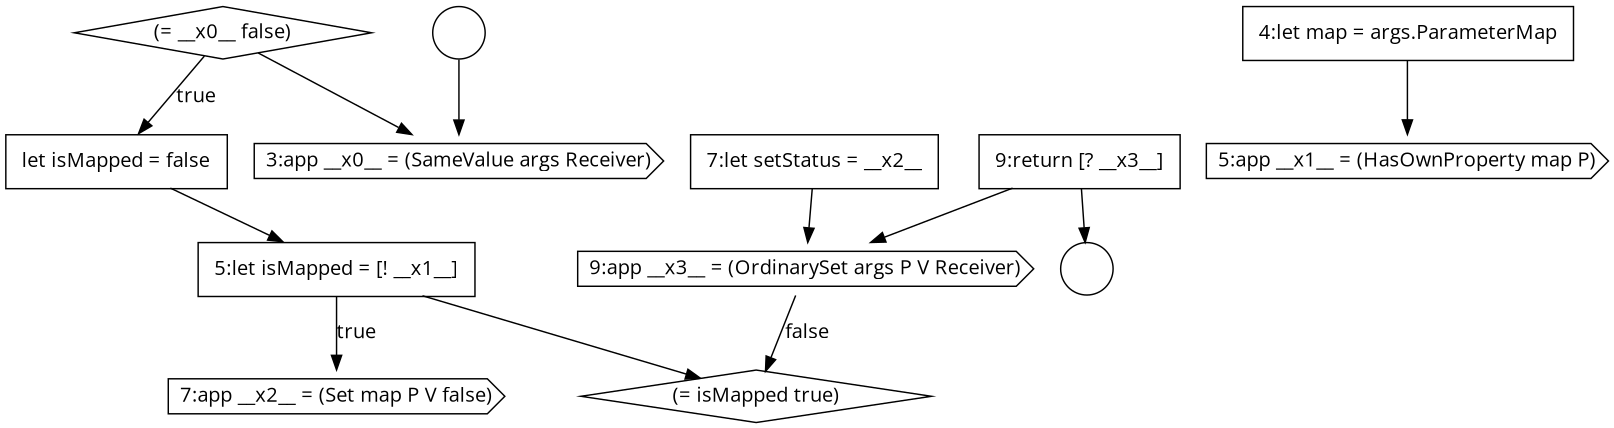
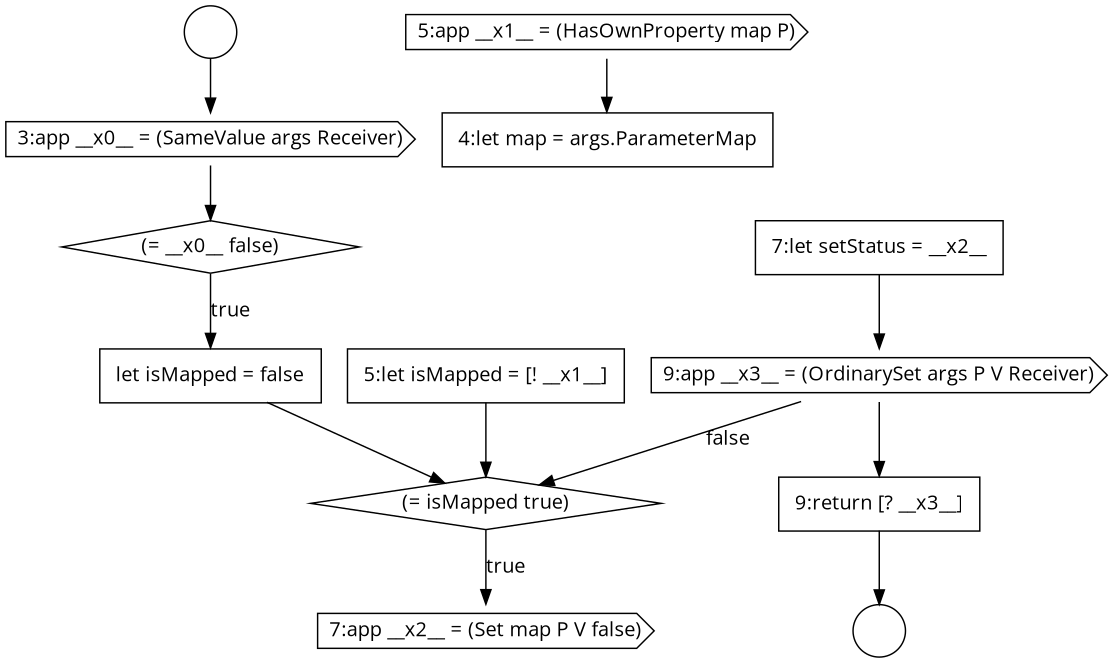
  digraph {
    fontname="Open Sans"
    node [color=black fillcolor=white fontname="Open Sans" shape=none style=filled]
    edge [color=black fontname="Open Sans"]
    n1 [label=<<font color="black">(= __x0__ false)</font>> shape=diamond]
    n2 [label=<<font color="black">     <table border="0" cellborder="1" cellspacing="0" cellpadding="10">       <tr><td align="left">let isMapped = false</td></tr>     </table>   </font>> margin=0]
    n3 [label=<<font color="black">     <table border="0" cellborder="1" cellspacing="0" cellpadding="10">       <tr><td align="left">4:let map = args.ParameterMap</td></tr>     </table>   </font>> margin=0]
    n4 [label=<<font color="black">5:app __x1__ = (HasOwnProperty map P)</font>> shape=cds]
    n5 [label=<<font color="black">(= isMapped true)</font>> shape=diamond]
    n6 [label=<<font color="black">     <table border="0" cellborder="1" cellspacing="0" cellpadding="10">       <tr><td align="left">5:let isMapped = [! __x1__]</td></tr>     </table>   </font>> margin=0]
    n7 [label=<<font color="black">7:app __x2__ = (Set map P V false)</font>> shape=cds]
    n8 [label=<<font color="black">     <table border="0" cellborder="1" cellspacing="0" cellpadding="10">       <tr><td align="left">7:let setStatus = __x2__</td></tr>     </table>   </font>> margin=0]
    n9 [label=<<font color="black">9:app __x3__ = (OrdinarySet args P V Receiver)</font>> shape=cds]
    n10 [label=<<font color="black">     <table border="0" cellborder="1" cellspacing="0" cellpadding="10">       <tr><td align="left">9:return [? __x3__]</td></tr>     </table>   </font>> margin=0]
    n11 [label=<<font color="black">3:app __x0__ = (SameValue args Receiver)</font>> shape=cds]
    n12 [label=" " shape=circle]
    n13 [label=" " shape=circle]
    n1 -> n2 [label=<<font color="black">true</font>>]
-   n2 -> n6
-   n3 -> n4
-   n6 -> n7 [label=<<font color="black">true</font>>]
+   n2 -> n5
+   n4 -> n3
+   n5 -> n7 [label=<<font color="black">true</font>>]
    n6 -> n5
    n8 -> n9
    n9 -> n5 [label=<<font color="black">false</font>>]
-   n10 -> n9
+   n9 -> n10
    n10 -> n12
-   n1 -> n11
+   n11 -> n1
    n13 -> n11
  }
